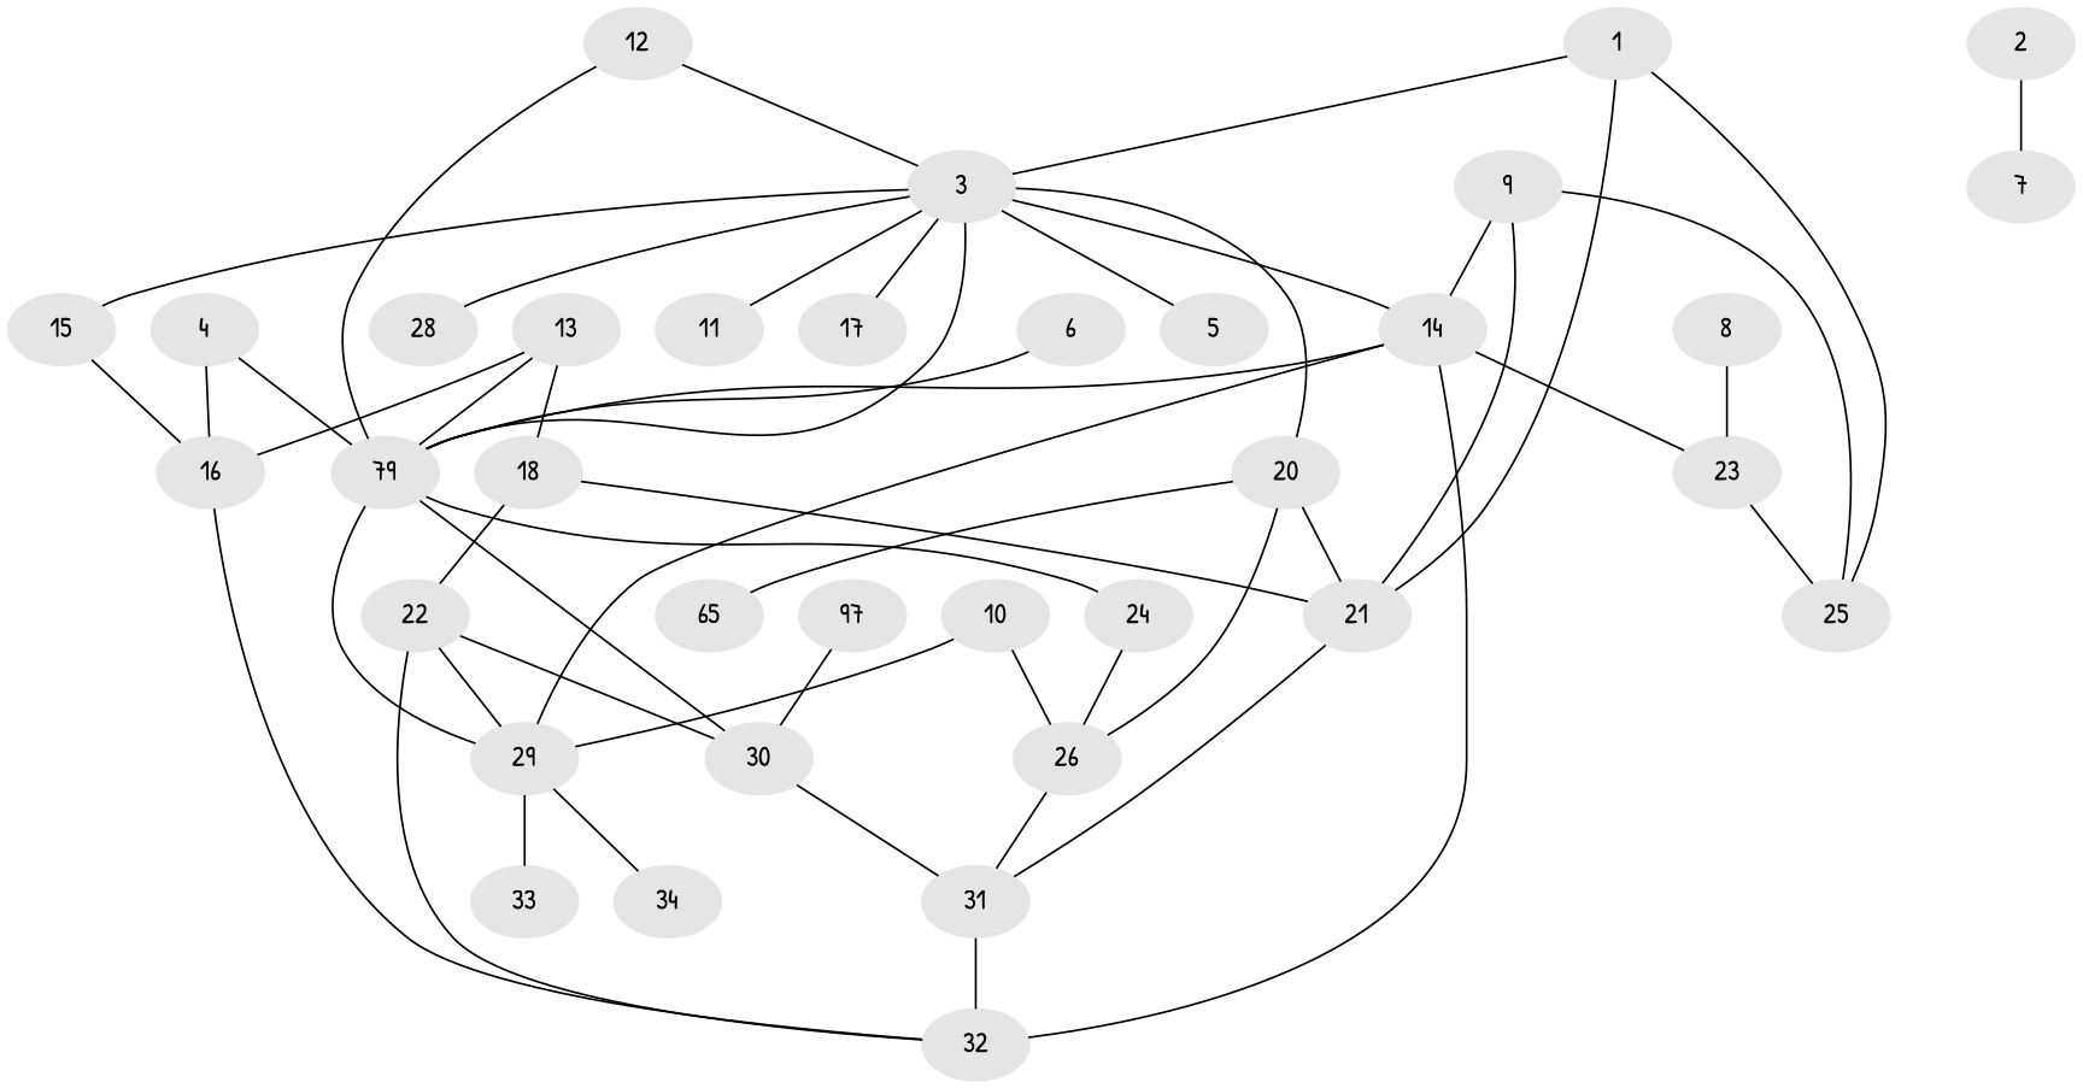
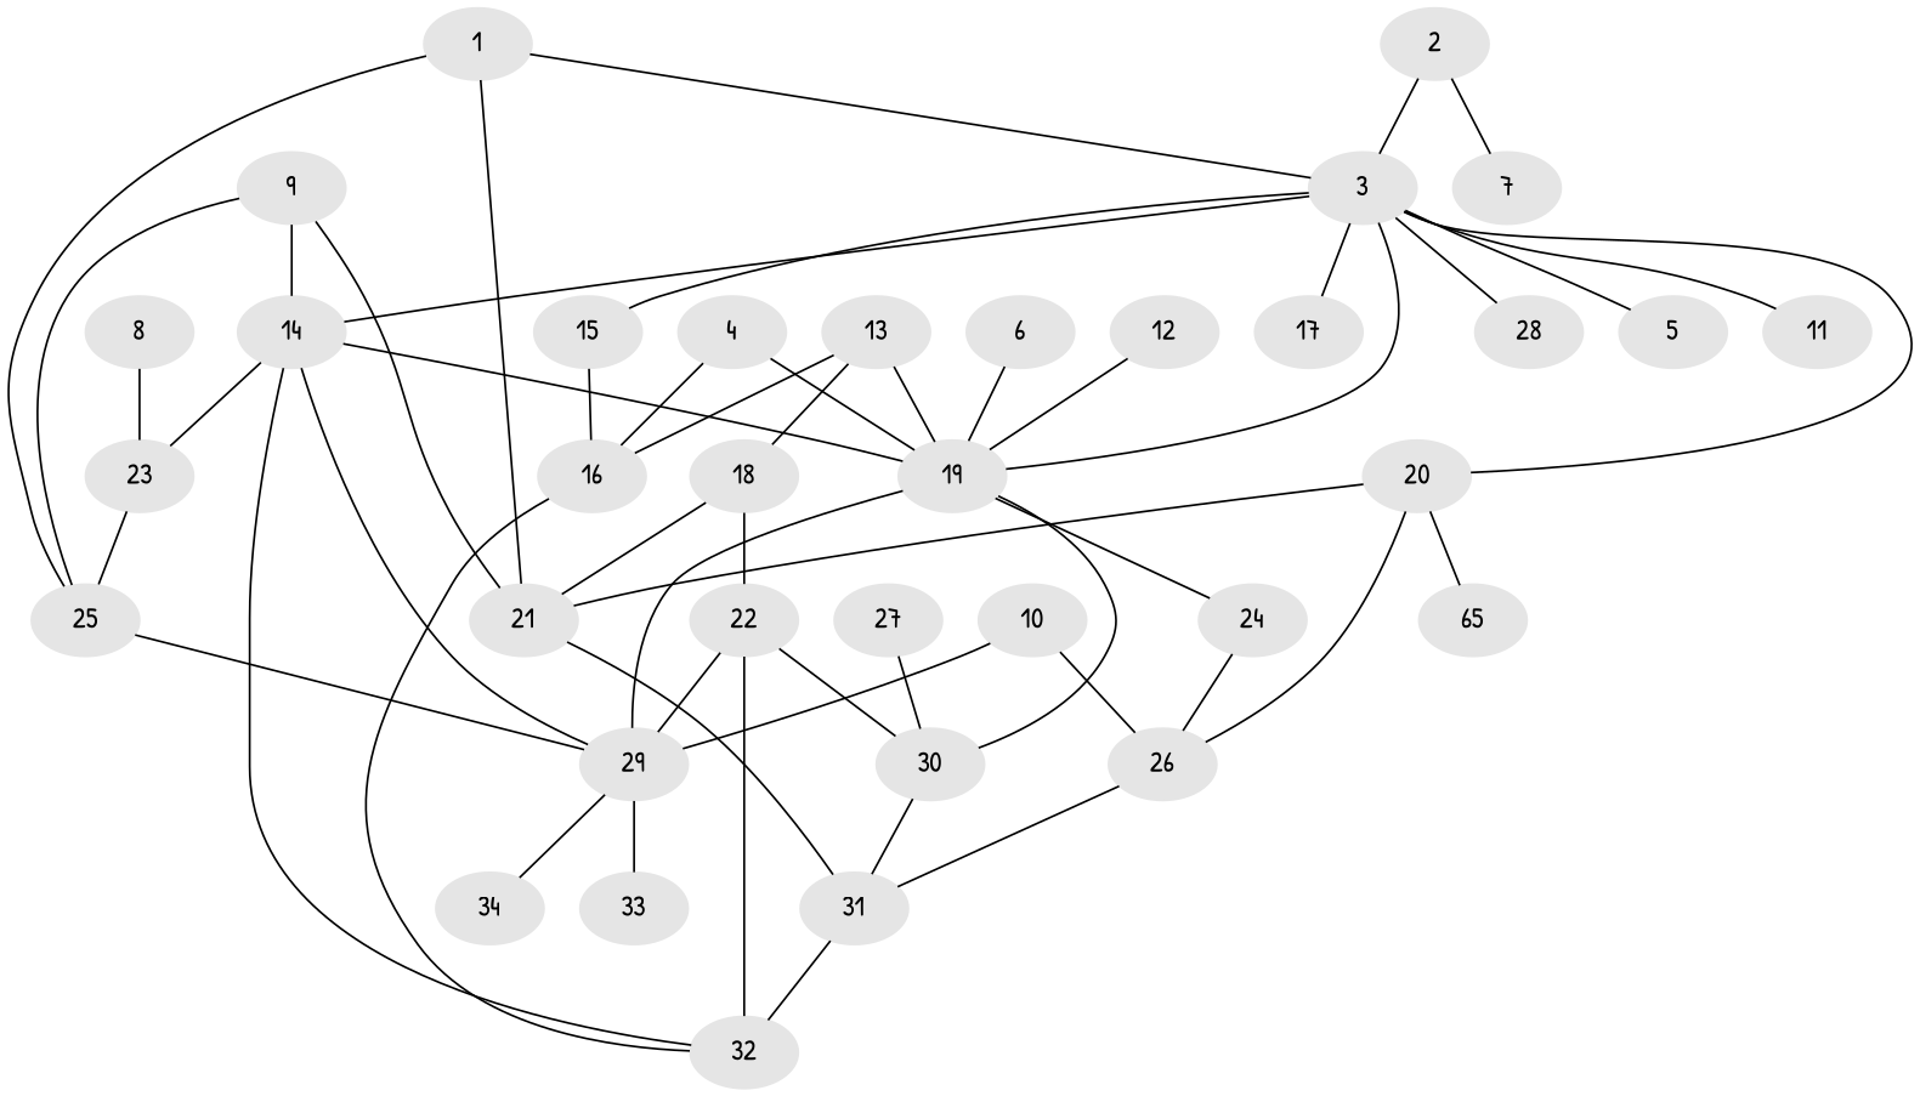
  graph {
    fontname="Patrick Hand"
    node [color=gray90 fontname="Patrick Hand" style=filled]
    edge [fontname="Patrick Hand" weight=1.0]
    1
    3
    21
    25
    5
    11
    14
    15
    17
-   19 [label=79]
+   19
    20
    28
    31
    29
    2
    7
    23
    32
    16
    24
    30
    26
    n23 [label=65]
    4
    6
    8
    9
    10
    33
    34
    12
    13
    18
    22
-   27 [label=97]
+   27
    1 -- 3
    1 -- 21
    1 -- 25
    3 -- 5
    3 -- 11
    3 -- 14 [weight=2.0]
    3 -- 15
    3 -- 17
    3 -- 19
    3 -- 20
    3 -- 28
    21 -- 31
+   25 -- 29
    14 -- 19
    14 -- 29
    14 -- 23
    14 -- 32 [weight=2.0]
    15 -- 16
    19 -- 29 [weight=2.0]
    19 -- 24
    19 -- 30
    20 -- 21
    20 -- 26
    20 -- n23
    31 -- 32 [weight=2.0]
    29 -- 33
    29 -- 34
-   12 -- 3
+   2 -- 3
    2 -- 7
    23 -- 25
    16 -- 32
    24 -- 26
    30 -- 31
    26 -- 31
    4 -- 19
    4 -- 16
    6 -- 19
    8 -- 23
    9 -- 21
    9 -- 25
    9 -- 14
    10 -- 29
    10 -- 26
    12 -- 19
    13 -- 19
    13 -- 16
    13 -- 18
    18 -- 21
    18 -- 22
    22 -- 29
    22 -- 32 [weight=2.0]
    22 -- 30
    27 -- 30
  }
